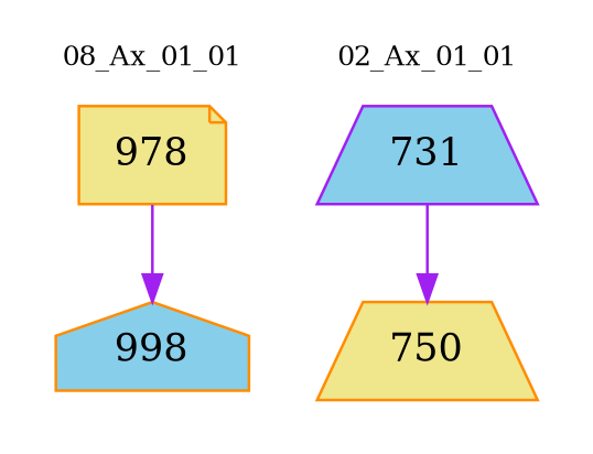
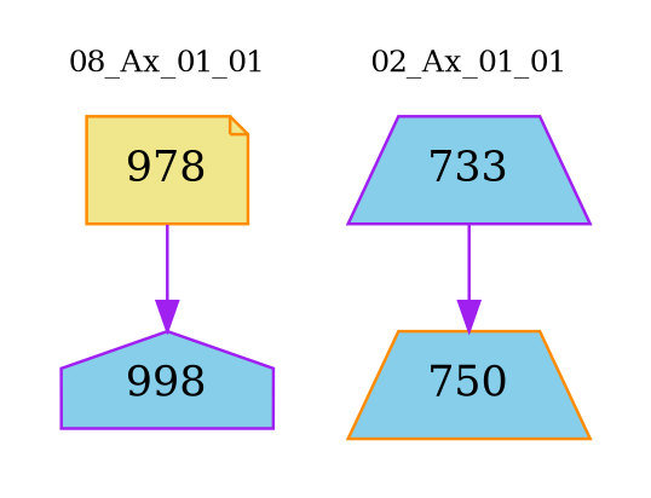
  digraph {
    node [color=darkorange fillcolor=khaki shape=trapezium style=filled]
    edge [color=purple]
    n1 [label=978 shape=note]
-   n2 [fillcolor=skyblue label=998 shape=house]
-   n3 [color=purple fillcolor=skyblue label=731]
-   n4 [label=750]
+   n2 [color=purple fillcolor=skyblue label=998 shape=house]
+   n3 [color=purple fillcolor=skyblue label=733]
+   n4 [fillcolor=skyblue label=750]
    subgraph cluster_1 {
      color=white
      fontsize=10
      label="08_Ax_01_01"
      n1
      n2
    }
    subgraph cluster_2 {
      color=white
      fontsize=10
      label="02_Ax_01_01"
      n3
      n4
    }
    n1 -> n2
    n3 -> n4
  }
